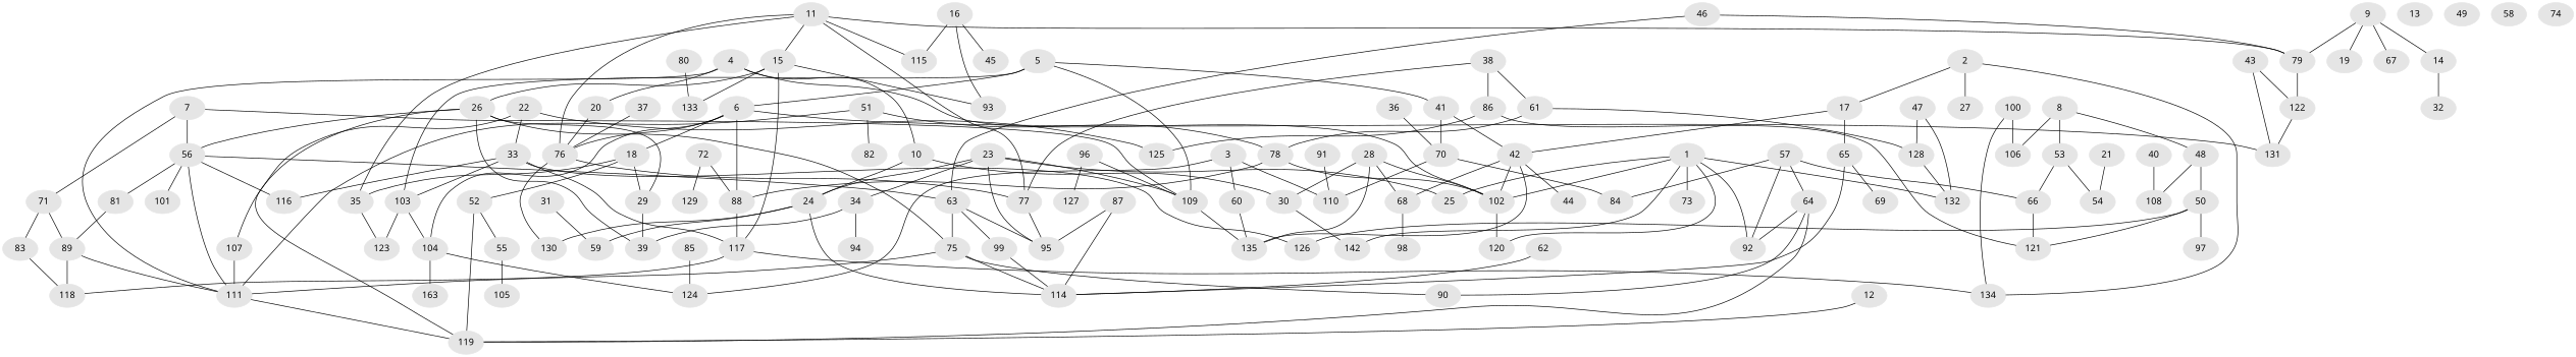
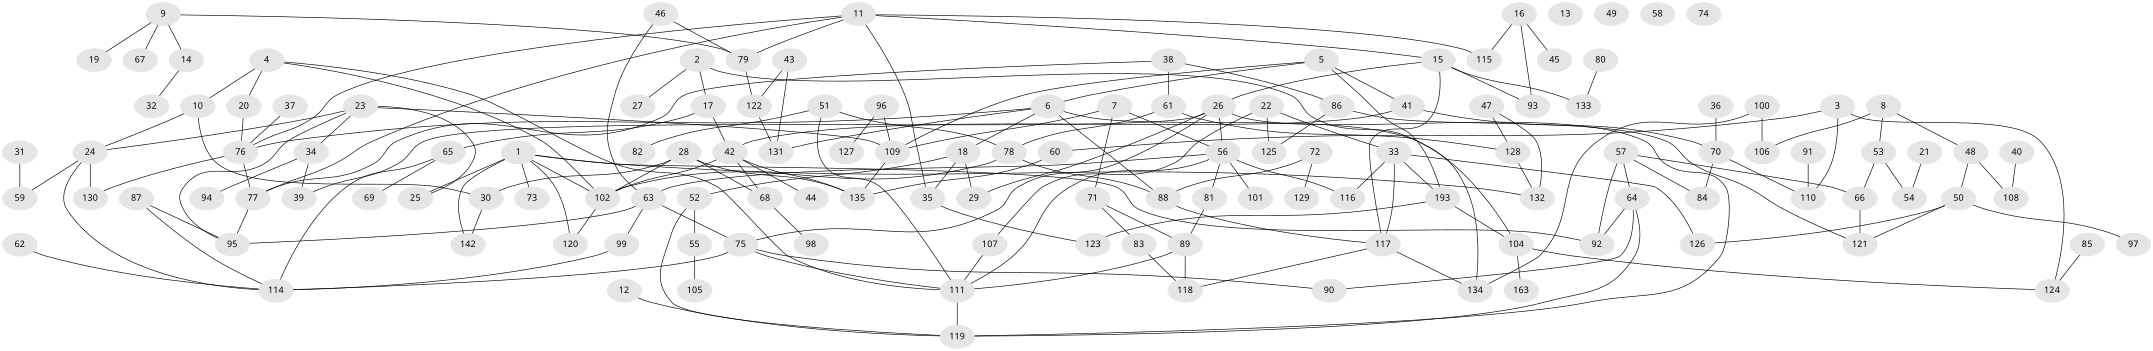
  graph {
    fontname="Noto Sans"
    node [color=gray90 fontname="Noto Sans" style=filled]
    edge [fontname="Noto Sans"]
    1
    25
    73
    92
    102
    n6 [label=142]
    120
    132
    2
    17
    27
    134
    42
    65
    3
    60
    110
    124
    135
    4
    10
    20
    111
    24
    30
    76
    119
    5
    6
    41
-   103
+   103 [label=193]
    109
    18
    88
    104
    131
    70
    123
    35
    29
    52
    77
    130
    117
    n45 [label=163]
    7
    56
    71
    116
    63
    81
    101
    83
    89
    8
    48
    53
    106
    108
    50
    54
    66
    9
    14
    19
    67
    79
    32
    122
    59
    114
    11
    15
    115
    26
    93
    133
    95
    12
    13
    39
    75
    118
    16
    45
    68
    44
    69
    55
    21
    22
    33
    107
    125
    126
    23
    34
    94
    90
    28
    98
    31
    36
    84
    37
    38
    61
    86
    128
    78
    121
    40
    43
    46
    99
    47
    97
    49
    51
    82
    105
    57
    64
    58
    62
    72
    129
    74
    80
    85
    87
    91
    96
    127
    100
    1 -- 25
    1 -- 73
    1 -- 92
    1 -- 102
    1 -- n6
    1 -- 120
    1 -- 132
    102 -- 120
    2 -- 17
    2 -- 27
    2 -- 134
    17 -- 42
    17 -- 65
    42 -- 102
    42 -- 135
    42 -- 68
    42 -- 44
    65 -- 114
    65 -- 69
    3 -- 60
    3 -- 110
    3 -- 124
    60 -- 135
    4 -- 102
    4 -- 10
    4 -- 20
    4 -- 111
    10 -- 24
    10 -- 30
    20 -- 76
    111 -- 119
    24 -- 130
    24 -- 59
    24 -- 114
    30 -- n6
    76 -- 77
    76 -- 130
    5 -- 6
    5 -- 41
    5 -- 103
    5 -- 109
    6 -- 76
    6 -- 18
    6 -- 88
    6 -- 104
    6 -- 131
    41 -- 42
    41 -- 70
    103 -- 104
    103 -- 123
    109 -- 135
    18 -- 35
    18 -- 29
    18 -- 52
    88 -- 117
    104 -- 124
    104 -- n45
    70 -- 110
    70 -- 84
    35 -- 123
-   29 -- 39
    52 -- 119
    52 -- 55
    77 -- 95
    117 -- 134
    117 -- 118
    7 -- 109
    7 -- 56
    7 -- 71
    56 -- 111
    56 -- 116
    56 -- 63
    56 -- 81
    56 -- 101
    71 -- 83
    71 -- 89
    63 -- 95
    63 -- 75
    63 -- 99
    81 -- 89
    83 -- 118
    89 -- 111
    89 -- 118
    8 -- 48
    8 -- 53
    8 -- 106
    48 -- 108
    48 -- 50
    53 -- 54
    53 -- 66
    50 -- 126
    50 -- 121
    50 -- 97
    66 -- 121
    9 -- 14
    9 -- 19
    9 -- 67
    9 -- 79
    14 -- 32
    79 -- 122
    122 -- 131
    11 -- 76
    11 -- 35
    11 -- 77
    11 -- 79
    11 -- 15
    11 -- 115
    15 -- 117
    15 -- 26
    15 -- 93
    15 -- 133
    26 -- 119
    26 -- 29
    26 -- 56
    26 -- 39
    26 -- 75
    12 -- 119
    75 -- 111
    75 -- 114
    75 -- 90
    16 -- 115
    16 -- 93
    16 -- 45
    68 -- 98
    55 -- 105
    21 -- 54
    22 -- 33
    22 -- 107
    22 -- 125
    33 -- 103
    33 -- 117
    33 -- 116
    33 -- 126
    107 -- 111
    23 -- 25
    23 -- 24
    23 -- 109
    23 -- 95
    23 -- 34
    34 -- 39
    34 -- 94
    28 -- 102
    28 -- 135
    28 -- 30
    28 -- 68
    31 -- 59
    36 -- 70
    37 -- 76
    38 -- 77
    38 -- 61
    38 -- 86
    61 -- 128
    61 -- 78
    86 -- 125
    86 -- 121
    128 -- 132
    78 -- 102
    78 -- 88
    40 -- 108
    43 -- 131
    43 -- 122
    46 -- 63
    46 -- 79
    99 -- 114
    47 -- 132
    47 -- 128
    51 -- 111
    51 -- 78
    51 -- 82
    57 -- 92
    57 -- 66
    57 -- 84
    57 -- 64
    64 -- 92
    64 -- 119
    64 -- 90
    62 -- 114
    72 -- 88
    72 -- 129
    80 -- 133
    85 -- 124
    87 -- 114
    87 -- 95
    91 -- 110
    96 -- 109
    96 -- 127
    100 -- 134
    100 -- 106
  }
